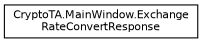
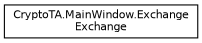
  digraph {
    rankdir=TB
-   n1 [color=black fillcolor=white fontname=Helvetica fontsize=10 height=0.2 label="CryptoTA.MainWindow.Exchange\lRateConvertResponse" shape=record style=filled width=0.4]
+   n1 [color=black fillcolor=white fontname=Helvetica fontsize=10 height=0.2 label="CryptoTA.MainWindow.Exchange\lExchange" shape=record style=filled width=0.4]
  }
